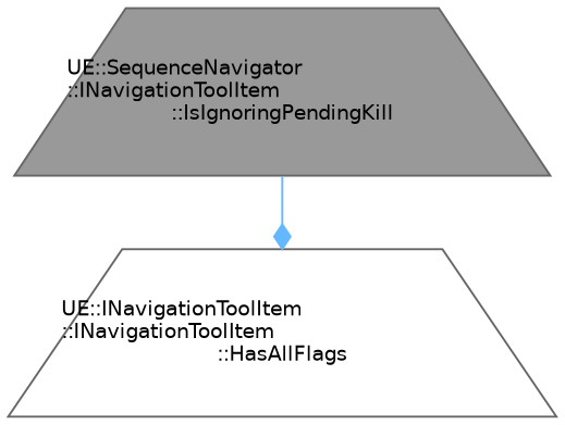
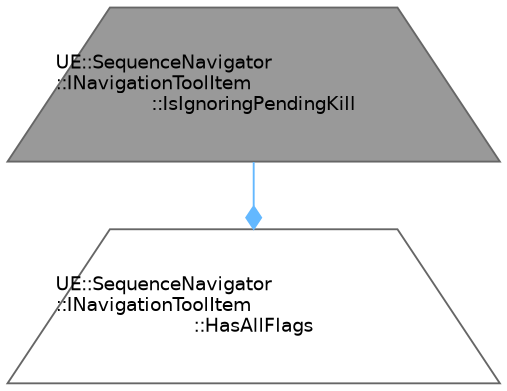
  digraph {
    rankdir=TB
    node [fontname=Helvetica fontsize=10 shape=trapezium style=filled]
    n1 [color=gray40 fillcolor=grey60 fontcolor=black height=0.2 label="UE::SequenceNavigator\l::INavigationToolItem\l::IsIgnoringPendingKill" width=0.4]
-   n2 [color=grey40 fillcolor=white height=0.2 label="UE::INavigationToolItem\l::INavigationToolItem\l::HasAllFlags" width=0.4]
+   n2 [color=grey40 fillcolor=white height=0.2 label="UE::SequenceNavigator\l::INavigationToolItem\l::HasAllFlags" width=0.4]
    n1 -> n2 [color=steelblue1 fontname=Helvetica fontsize=10 labelfontname=Helvetica labelfontsize=10 style=solid arrowhead=diamond]
  }
